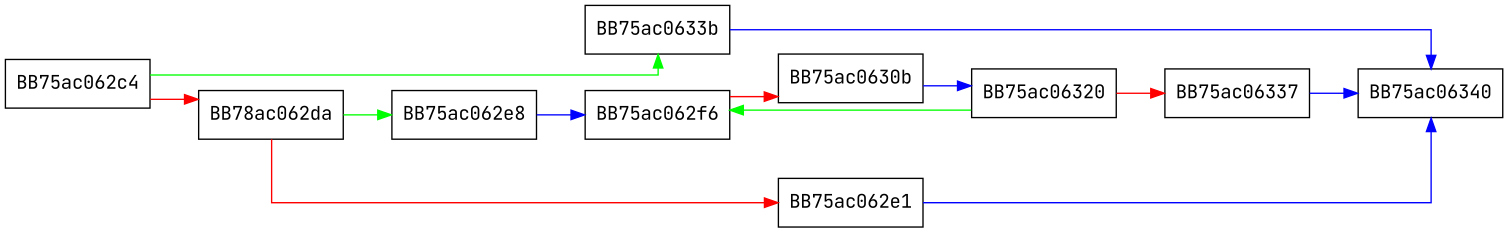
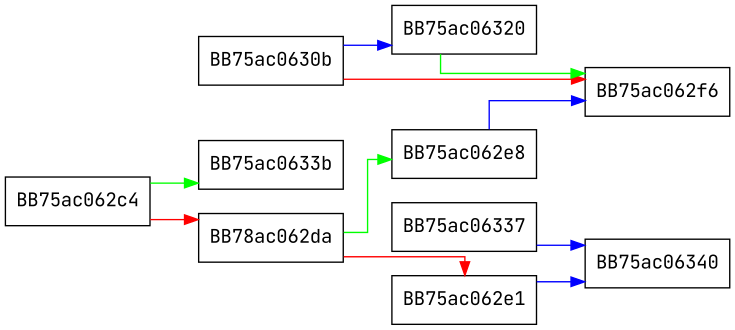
  digraph {
    fontname="JetBrains Mono"
    rankdir=LR
    splines=ortho
    node [fontname="JetBrains Mono" shape=box]
    edge [color=blue fontname="JetBrains Mono"]
    BB75ac062c4
    BB75ac0633b
    n3 [label=BB78ac062da]
    BB75ac06340
    BB75ac062e8
    BB75ac062e1
    BB75ac062f6
    BB75ac0630b
    BB75ac06320
    BB75ac06337
    BB75ac062c4 -> BB75ac0633b [color=green]
    BB75ac062c4 -> n3 [color=red]
-   BB75ac0633b -> BB75ac06340
    n3 -> BB75ac062e8 [color=green]
    n3 -> BB75ac062e1 [color=red]
    BB75ac062e8 -> BB75ac062f6
    BB75ac062e1 -> BB75ac06340
-   BB75ac062f6 -> BB75ac0630b [color=red]
+   BB75ac0630b -> BB75ac062f6 [color=red]
    BB75ac0630b -> BB75ac06320
    BB75ac06320 -> BB75ac062f6 [color=green]
-   BB75ac06320 -> BB75ac06337 [color=red]
    BB75ac06337 -> BB75ac06340
  }
